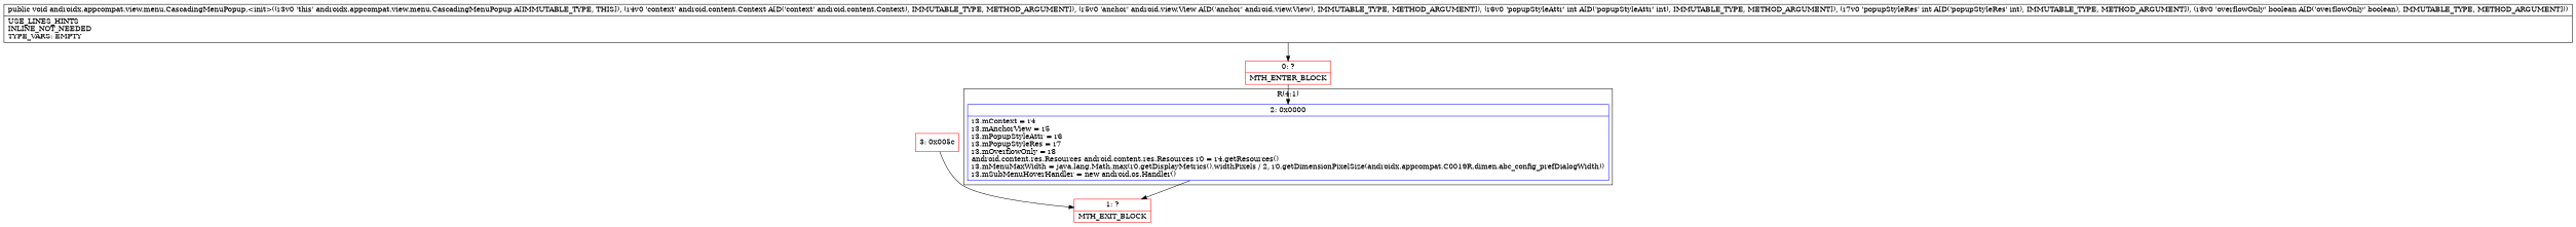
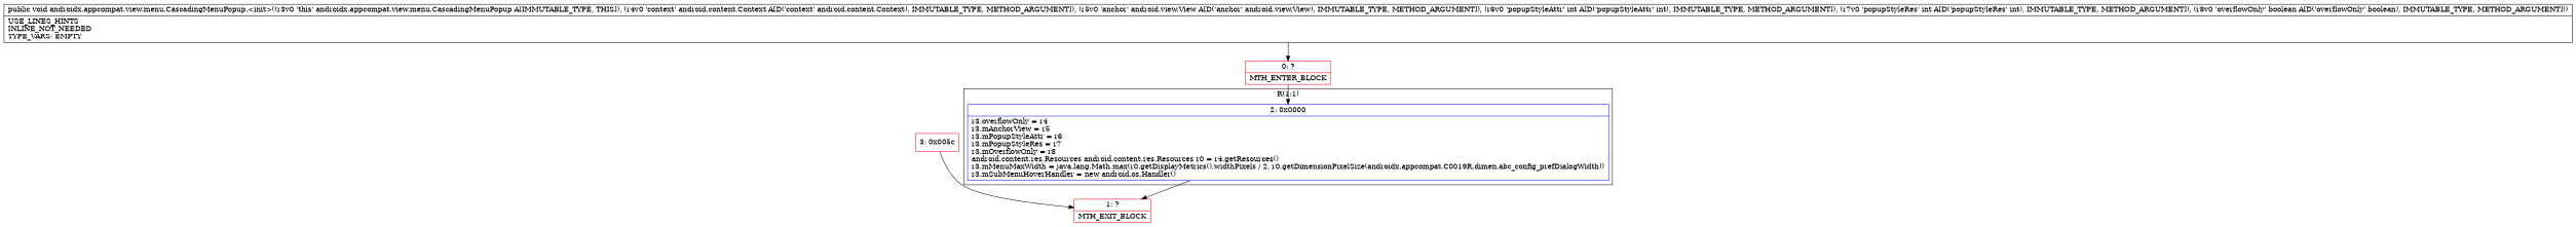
  digraph {
    node [color=red shape=record]
-   n1 [color=blue label="{2\:\ 0x0000|r3.mContext = r4\lr3.mAnchorView = r5\lr3.mPopupStyleAttr = r6\lr3.mPopupStyleRes = r7\lr3.mOverflowOnly = r8\landroid.content.res.Resources android.content.res.Resources r0 = r4.getResources()\lr3.mMenuMaxWidth = java.lang.Math.max(r0.getDisplayMetrics().widthPixels \/ 2, r0.getDimensionPixelSize(androidx.appcompat.C0019R.dimen.abc_config_prefDialogWidth))\lr3.mSubMenuHoverHandler = new android.os.Handler()\l}"]
+   n1 [color=blue label="{2\:\ 0x0000|r3.overflowOnly = r4\lr3.mAnchorView = r5\lr3.mPopupStyleAttr = r6\lr3.mPopupStyleRes = r7\lr3.mOverflowOnly = r8\landroid.content.res.Resources android.content.res.Resources r0 = r4.getResources()\lr3.mMenuMaxWidth = java.lang.Math.max(r0.getDisplayMetrics().widthPixels \/ 2, r0.getDimensionPixelSize(androidx.appcompat.C0019R.dimen.abc_config_prefDialogWidth))\lr3.mSubMenuHoverHandler = new android.os.Handler()\l}"]
    n2 [label="{1\:\ ?|MTH_EXIT_BLOCK\l}"]
    n3 [label="{3\:\ 0x005c}"]
    n4 [label="{0\:\ ?|MTH_ENTER_BLOCK\l}"]
    n5 [label="{public void androidx.appcompat.view.menu.CascadingMenuPopup.\<init\>((r3v0 'this' androidx.appcompat.view.menu.CascadingMenuPopup A[IMMUTABLE_TYPE, THIS]), (r4v0 'context' android.content.Context A[D('context' android.content.Context), IMMUTABLE_TYPE, METHOD_ARGUMENT]), (r5v0 'anchor' android.view.View A[D('anchor' android.view.View), IMMUTABLE_TYPE, METHOD_ARGUMENT]), (r6v0 'popupStyleAttr' int A[D('popupStyleAttr' int), IMMUTABLE_TYPE, METHOD_ARGUMENT]), (r7v0 'popupStyleRes' int A[D('popupStyleRes' int), IMMUTABLE_TYPE, METHOD_ARGUMENT]), (r8v0 'overflowOnly' boolean A[D('overflowOnly' boolean), IMMUTABLE_TYPE, METHOD_ARGUMENT]))  | USE_LINES_HINTS\lINLINE_NOT_NEEDED\lTYPE_VARS: EMPTY\l}" color=""]
    subgraph cluster_1 {
-     label="R(4:1)"
+     label="R(1:1)"
      n1
    }
    n1 -> n2
    n3 -> n2
    n4 -> n1
    n5 -> n4
  }
